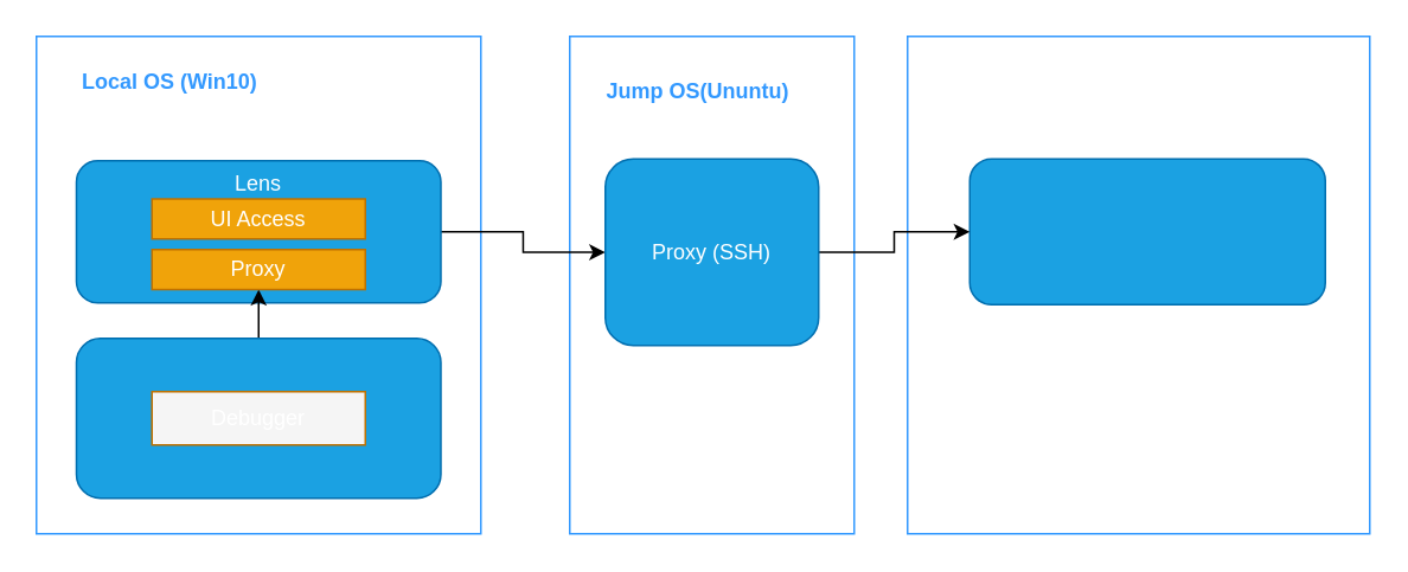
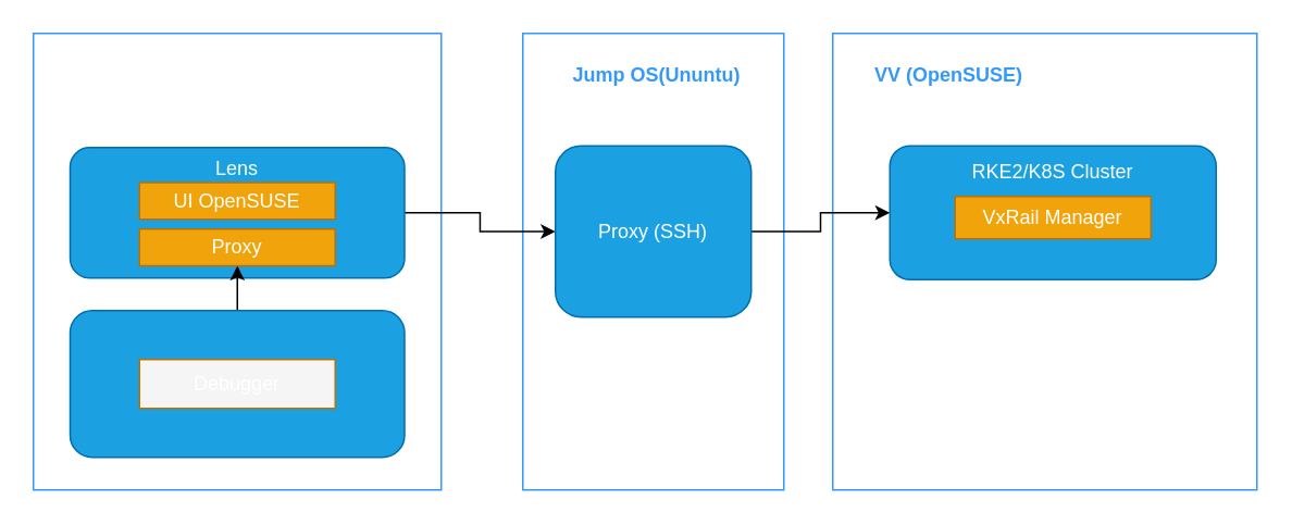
  <mxCell id="0" />
  <mxCell id="1" parent="0" />
  <mxCell id="2" value="" style="rounded=0;whiteSpace=wrap;html=1;fontSize=12;fontColor=#3399FF;verticalAlign=middle;glass=0;fillColor=default;strokeColor=#3399FF;" vertex="1" parent="1"><mxGeometry x="320" y="20" width="160" height="280" as="geometry" /></mxCell>
  <mxCell id="3" value="" style="rounded=0;whiteSpace=wrap;html=1;fontSize=12;fontColor=#3399FF;verticalAlign=middle;glass=0;fillColor=default;strokeColor=#3399FF;" vertex="1" parent="1"><mxGeometry x="20" y="20" width="250" height="280" as="geometry" /></mxCell>
  <mxCell id="4" value="" style="rounded=0;whiteSpace=wrap;html=1;fontSize=12;fontColor=#3399FF;verticalAlign=middle;glass=0;fillColor=default;strokeColor=#3399FF;" vertex="1" parent="1"><mxGeometry x="510" y="20" width="260" height="280" as="geometry" /></mxCell>
- <mxCell id="5" value="Local OS (Win10)" style="text;strokeColor=none;fillColor=none;align=left;verticalAlign=middle;spacingLeft=4;spacingRight=4;overflow=hidden;points=[[0,0.5],[1,0.5]];portConstraint=eastwest;rotatable=0;fontStyle=1;fontSize=12;fontColor=#3399FF;" vertex="1" parent="1"><mxGeometry x="40" y="30" width="110" height="30" as="geometry" /></mxCell>
+ <mxCell id="6" value="VV (OpenSUSE)" style="text;strokeColor=none;fillColor=none;align=left;verticalAlign=middle;spacingLeft=4;spacingRight=4;overflow=hidden;points=[[0,0.5],[1,0.5]];portConstraint=eastwest;rotatable=0;fontStyle=1;fontSize=12;fontColor=#3399FF;" vertex="1" parent="1"><mxGeometry x="530" y="30" width="110" height="30" as="geometry" /></mxCell>
  <mxCell id="7" value="" style="edgeStyle=orthogonalEdgeStyle;rounded=0;orthogonalLoop=1;jettySize=auto;html=1;strokeColor=#000000;entryX=0;entryY=0.5;entryDx=0;entryDy=0;" edge="1" parent="1" source="8" target="16"><mxGeometry relative="1" as="geometry" /></mxCell>
  <mxCell id="8" value="" style="rounded=1;whiteSpace=wrap;html=1;fontSize=12;fillColor=#1ba1e2;strokeColor=#006EAF;fontColor=#ffffff;" vertex="1" parent="1"><mxGeometry x="42.5" y="90" width="205" height="80" as="geometry" /></mxCell>
  <mxCell id="9" value="Lens" style="text;html=1;align=center;verticalAlign=middle;whiteSpace=wrap;rounded=0;fontSize=12;fontColor=#FFFFFF;" vertex="1" parent="1"><mxGeometry x="115" y="88" width="60" height="30" as="geometry" /></mxCell>
  <mxCell id="10" value="" style="rounded=1;whiteSpace=wrap;html=1;fontSize=12;fontColor=#ffffff;fillColor=#1ba1e2;strokeColor=#006EAF;" vertex="1" parent="1"><mxGeometry x="545" y="89" width="200" height="82" as="geometry" /></mxCell>
- <mxCell id="12" value="UI Access" style="rounded=0;whiteSpace=wrap;html=1;glass=0;fontSize=12;fontColor=#FFFFFF;fillColor=#f0a30a;strokeColor=#BD7000;" vertex="1" parent="1"><mxGeometry x="85" y="111.5" width="120" height="22.5" as="geometry" /></mxCell>
- <mxCell id="14" value="Jump OS(Ununtu)" style="text;strokeColor=none;fillColor=none;align=left;verticalAlign=middle;spacingLeft=4;spacingRight=4;overflow=hidden;points=[[0,0.5],[1,0.5]];portConstraint=eastwest;rotatable=0;fontStyle=1;fontSize=12;fontColor=#3399FF;" vertex="1" parent="1"><mxGeometry x="335" y="35" width="125" height="30" as="geometry" /></mxCell>
+ <mxCell id="11" value="RKE2/K8S Cluster" style="text;html=1;strokeColor=none;fillColor=none;align=center;verticalAlign=middle;whiteSpace=wrap;rounded=0;fontSize=12;fontColor=#FFFFFF;" vertex="1" parent="1"><mxGeometry x="589" y="90" width="112" height="30" as="geometry" /></mxCell>
+ <mxCell id="12" value="UI OpenSUSE" style="rounded=0;whiteSpace=wrap;html=1;glass=0;fontSize=12;fontColor=#FFFFFF;fillColor=#f0a30a;strokeColor=#BD7000;" vertex="1" parent="1"><mxGeometry x="85" y="111.5" width="120" height="22.5" as="geometry" /></mxCell>
+ <mxCell id="13" value="VxRail Manager" style="rounded=0;whiteSpace=wrap;html=1;glass=0;fontSize=12;fontColor=#FFFFFF;fillColor=#f0a30a;strokeColor=#BD7000;" vertex="1" parent="1"><mxGeometry x="585" y="120" width="120" height="26" as="geometry" /></mxCell>
+ <mxCell id="14" value="Jump OS(Ununtu)" style="text;strokeColor=none;fillColor=none;align=left;verticalAlign=middle;spacingLeft=4;spacingRight=4;overflow=hidden;points=[[0,0.5],[1,0.5]];portConstraint=eastwest;rotatable=0;fontStyle=1;fontSize=12;fontColor=#3399FF;" vertex="1" parent="1"><mxGeometry x="345" y="30" width="125" height="30" as="geometry" /></mxCell>
  <mxCell id="15" value="" style="edgeStyle=orthogonalEdgeStyle;rounded=0;orthogonalLoop=1;jettySize=auto;html=1;strokeColor=#000000;" edge="1" parent="1" source="16" target="10"><mxGeometry relative="1" as="geometry" /></mxCell>
  <mxCell id="16" value="Proxy (SSH)" style="rounded=1;whiteSpace=wrap;html=1;fontSize=12;fillColor=#1ba1e2;strokeColor=#006EAF;fontColor=#ffffff;" vertex="1" parent="1"><mxGeometry x="340" y="89" width="120" height="105" as="geometry" /></mxCell>
  <mxCell id="17" value="" style="edgeStyle=orthogonalEdgeStyle;rounded=0;orthogonalLoop=1;jettySize=auto;html=1;" edge="1" parent="1" source="18" target="20"><mxGeometry relative="1" as="geometry" /></mxCell>
  <mxCell id="18" value="" style="rounded=1;whiteSpace=wrap;html=1;fontSize=12;fillColor=#1ba1e2;strokeColor=#006EAF;fontColor=#ffffff;" vertex="1" parent="1"><mxGeometry x="42.5" y="190" width="205" height="90" as="geometry" /></mxCell>
  <mxCell id="19" value="Debugger" style="rounded=0;whiteSpace=wrap;html=1;glass=0;fontSize=12;fontColor=#FFFFFF;fillColor=#f5f5f5;strokeColor=#BD7000;" vertex="1" parent="1"><mxGeometry x="85" y="220" width="120" height="30" as="geometry" /></mxCell>
  <mxCell id="20" value="Proxy" style="rounded=0;whiteSpace=wrap;html=1;glass=0;fontSize=12;fontColor=#FFFFFF;fillColor=#f0a30a;strokeColor=#BD7000;" vertex="1" parent="1"><mxGeometry x="85" y="140" width="120" height="22.5" as="geometry" /></mxCell>
